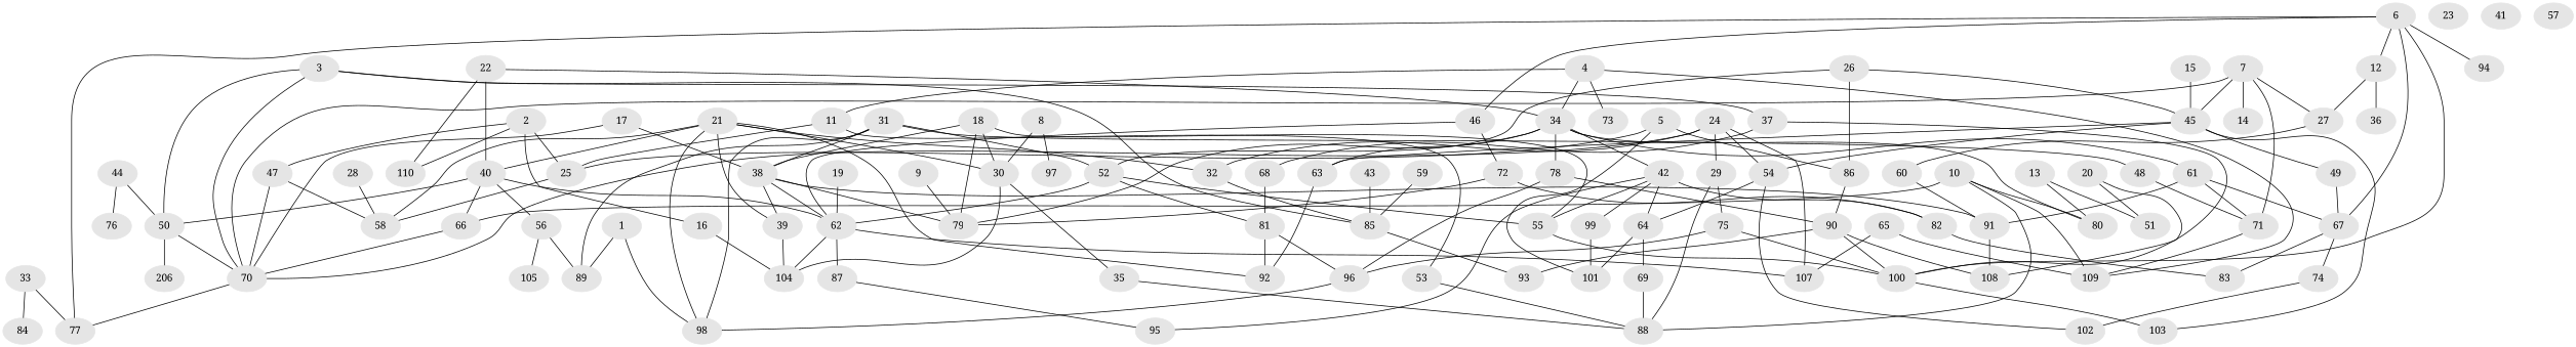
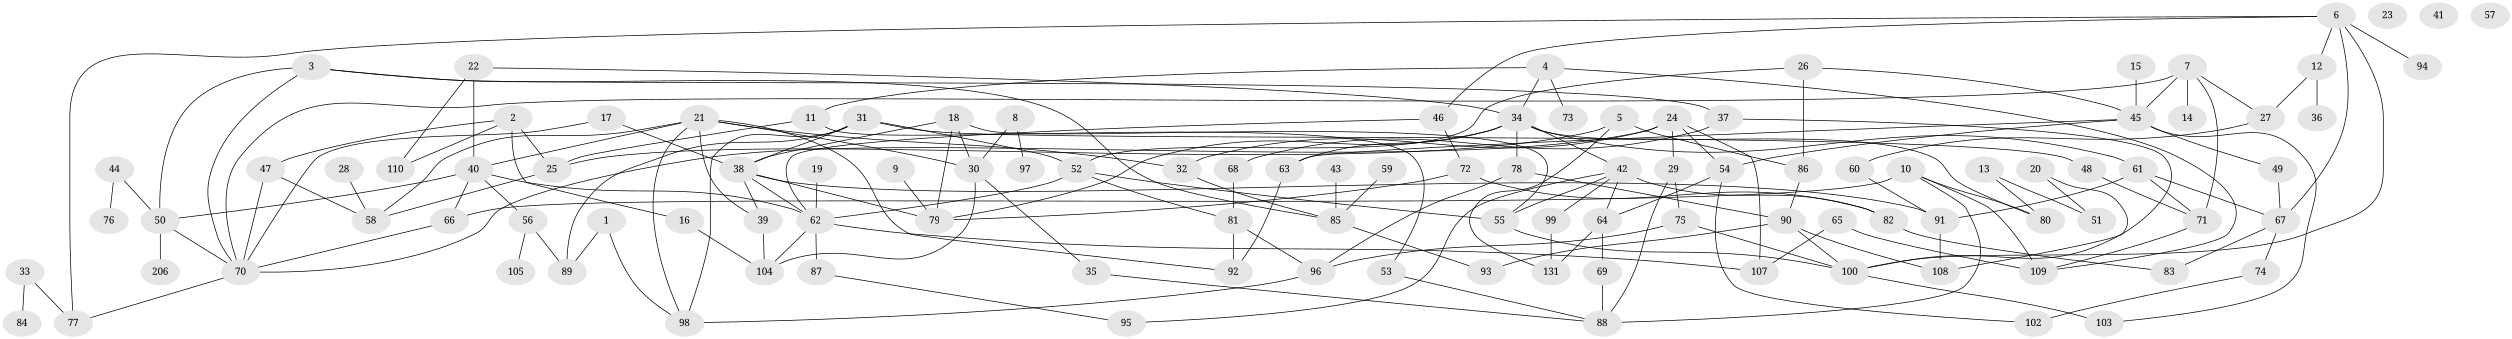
  graph {
    fontname="Noto Serif"
    node [color=gray90 fontname="Noto Serif" style=filled]
    edge [fontname="Noto Serif"]
    1
    89
    98
    2
    16
    25
    47
    110
    104
    58
    70
    3
    37
    50
    85
    100
    68
    n18 [label=206]
    77
    93
    4
    11
    34
    73
    109
    53
    79
    80
    42
    61
    63
    78
    5
    86
-   101
+   101 [label=131]
    90
    6
    12
    46
    67
    94
    27
    36
    62
    72
    74
    83
    103
    7
    14
    45
    71
    60
    54
    49
    8
    30
    97
    35
    9
    10
    66
    88
    13
    51
    15
    17
    38
    39
    91
    18
    55
    19
    107
    87
    20
    108
    21
    32
    40
    92
    56
    22
    23
    24
    29
    75
    64
    102
    26
    52
    81
    28
    96
    31
    48
    33
    84
    82
    95
    99
    105
    41
    69
    43
    44
    76
    57
    59
    65
    1 -- 89
    1 -- 98
    2 -- 16
    2 -- 25
    2 -- 47
    2 -- 110
    16 -- 104
    25 -- 58
    47 -- 58
    47 -- 70
    70 -- 77
    3 -- 70
    3 -- 37
    3 -- 50
    3 -- 85
    37 -- 100
    37 -- 68
    50 -- 70
    50 -- n18
    85 -- 93
    100 -- 103
    68 -- 81
    4 -- 11
    4 -- 34
    4 -- 73
    4 -- 109
    11 -- 25
    11 -- 53
    34 -- 79
    34 -- 80
    34 -- 42
    34 -- 61
    34 -- 63
    34 -- 78
    53 -- 88
    42 -- 55
    42 -- 64
    42 -- 82
    42 -- 95
    42 -- 99
    61 -- 67
    61 -- 71
    61 -- 91
    63 -- 92
    78 -- 90
    78 -- 96
    5 -- 25
    5 -- 86
    5 -- 101
    86 -- 90
    90 -- 100
    90 -- 93
    90 -- 108
    6 -- 100
    6 -- 77
    6 -- 12
    6 -- 46
    6 -- 67
    6 -- 94
    12 -- 27
    12 -- 36
    46 -- 62
    46 -- 72
    67 -- 74
    67 -- 83
    27 -- 60
    62 -- 104
    62 -- 107
    62 -- 87
    72 -- 79
    72 -- 82
    74 -- 102
    7 -- 70
    7 -- 27
    7 -- 14
    7 -- 45
    7 -- 71
    45 -- 63
    45 -- 103
    45 -- 54
    45 -- 49
    71 -- 109
    60 -- 91
    54 -- 64
    54 -- 102
    49 -- 67
    8 -- 30
    8 -- 97
    30 -- 104
    30 -- 35
    35 -- 88
    9 -- 79
    10 -- 109
    10 -- 80
    10 -- 66
    10 -- 88
    66 -- 70
    13 -- 80
    13 -- 51
    15 -- 45
    17 -- 70
    17 -- 38
    38 -- 79
    38 -- 62
    38 -- 39
    38 -- 91
    39 -- 104
    91 -- 108
    18 -- 79
    18 -- 30
    18 -- 38
    18 -- 55
    55 -- 100
    19 -- 62
    87 -- 95
    20 -- 51
    20 -- 108
    21 -- 98
    21 -- 58
    21 -- 30
    21 -- 39
    21 -- 32
    21 -- 40
    21 -- 92
    32 -- 85
    40 -- 50
    40 -- 62
    40 -- 66
    40 -- 56
    56 -- 89
    56 -- 105
    22 -- 110
    22 -- 34
    22 -- 40
    24 -- 70
    24 -- 54
    24 -- 107
    24 -- 32
    24 -- 29
    29 -- 88
    29 -- 75
    75 -- 100
    75 -- 96
    64 -- 101
    64 -- 69
    26 -- 86
    26 -- 45
    26 -- 52
    52 -- 62
    52 -- 55
    52 -- 81
    81 -- 92
    81 -- 96
    28 -- 58
    96 -- 98
    31 -- 89
    31 -- 98
    31 -- 38
    31 -- 52
    31 -- 48
    48 -- 71
    33 -- 77
    33 -- 84
    82 -- 83
    99 -- 101
    69 -- 88
    43 -- 85
    44 -- 50
    44 -- 76
    59 -- 85
    65 -- 109
    65 -- 107
  }
